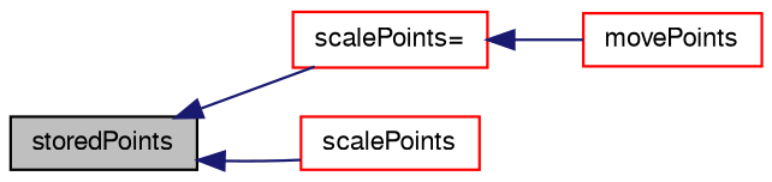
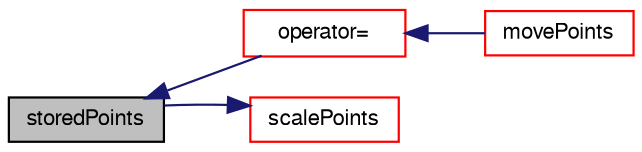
  digraph {
    rankdir=LR
    node [color=red fontname=FreeSans fontsize=10 shape=record]
    edge [color=midnightblue dir=back fontname=FreeSans fontsize=10 labelfontname=FreeSans labelfontsize=10 style=solid]
    n1 [color=black fillcolor=grey75 fontcolor=black height=0.2 label=storedPoints style=filled width=0.4]
-   n2 [height=0.2 label="scalePoints=" width=0.4]
+   n2 [height=0.2 label="operator=" width=0.4]
    n3 [height=0.2 label=scalePoints width=0.4]
    n4 [height=0.2 label=movePoints width=0.4]
    n1 -> n2
-   n1 -> n3
+   n3 -> n1
    n2 -> n4
  }
